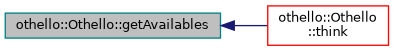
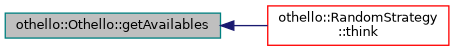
  digraph {
    rankdir=LR
    node [fontname=Helvetica fontsize=10 shape=record style=filled]
    n1 [color=teal fillcolor=grey75 fontcolor=black height=0.2 label="othello::Othello::getAvailables" width=0.4]
-   n2 [color=red fillcolor=white height=0.2 label="othello::Othello\l::think" width=0.4]
+   n2 [color=red fillcolor=white height=0.2 label="othello::RandomStrategy\l::think" width=0.4]
    n1 -> n2 [color=midnightblue dir=back fontname=Helvetica fontsize=10 labelfontname=Helvetica labelfontsize=10 style=solid]
  }
